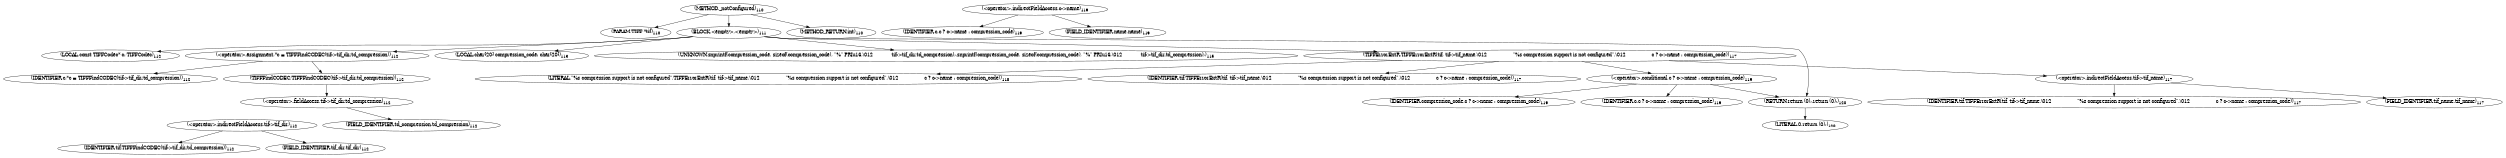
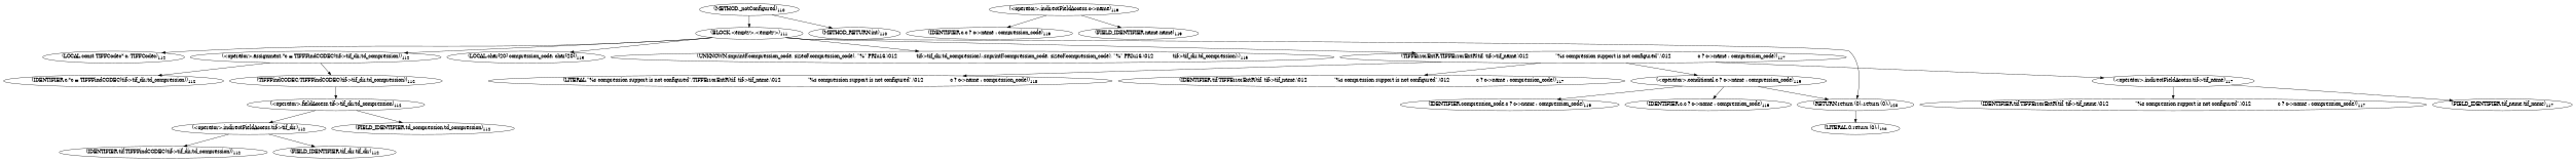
  digraph {
    n1 [label=<(METHOD,_notConfigured)<SUB>110</SUB>>]
-   n2 [label=<(PARAM,TIFF *tif)<SUB>110</SUB>>]
    n3 [label=<(BLOCK,&lt;empty&gt;,&lt;empty&gt;)<SUB>111</SUB>>]
    n4 [label=<(METHOD_RETURN,int)<SUB>110</SUB>>]
    n5 [label=<(LOCAL,const TIFFCodec* c: TIFFCodec)<SUB>112</SUB>>]
    n6 [label=<(&lt;operator&gt;.assignment,*c = TIFFFindCODEC(tif-&gt;tif_dir.td_compression))<SUB>112</SUB>>]
    n7 [label=<(LOCAL,char[20] compression_code: char[20])<SUB>113</SUB>>]
    n8 [label=<(UNKNOWN,snprintf(compression_code, sizeof(compression_code), &quot;%&quot; PRIu16,\012             tif-&gt;tif_dir.td_compression);,snprintf(compression_code, sizeof(compression_code), &quot;%&quot; PRIu16,\012             tif-&gt;tif_dir.td_compression);)<SUB>115</SUB>>]
    n9 [label=<(TIFFErrorExtR,TIFFErrorExtR(tif, tif-&gt;tif_name,\012                  &quot;%s compression support is not configured&quot;,\012                  c ? c-&gt;name : compression_code))<SUB>117</SUB>>]
    n10 [label=<(RETURN,return (0);,return (0);)<SUB>120</SUB>>]
    n11 [label=<(IDENTIFIER,c,*c = TIFFFindCODEC(tif-&gt;tif_dir.td_compression))<SUB>112</SUB>>]
    n12 [label=<(TIFFFindCODEC,TIFFFindCODEC(tif-&gt;tif_dir.td_compression))<SUB>112</SUB>>]
    n13 [label=<(IDENTIFIER,tif,TIFFErrorExtR(tif, tif-&gt;tif_name,\012                  &quot;%s compression support is not configured&quot;,\012                  c ? c-&gt;name : compression_code))<SUB>117</SUB>>]
    n14 [label=<(&lt;operator&gt;.indirectFieldAccess,tif-&gt;tif_name)<SUB>117</SUB>>]
    n15 [label=<(LITERAL,&quot;%s compression support is not configured&quot;,TIFFErrorExtR(tif, tif-&gt;tif_name,\012                  &quot;%s compression support is not configured&quot;,\012                  c ? c-&gt;name : compression_code))<SUB>118</SUB>>]
    n16 [label=<(&lt;operator&gt;.conditional,c ? c-&gt;name : compression_code)<SUB>119</SUB>>]
    n17 [label=<(LITERAL,0,return (0);)<SUB>120</SUB>>]
    n18 [label=<(&lt;operator&gt;.fieldAccess,tif-&gt;tif_dir.td_compression)<SUB>112</SUB>>]
    n19 [label=<(&lt;operator&gt;.indirectFieldAccess,tif-&gt;tif_dir)<SUB>112</SUB>>]
    n20 [label=<(FIELD_IDENTIFIER,td_compression,td_compression)<SUB>112</SUB>>]
    n21 [label=<(IDENTIFIER,tif,TIFFFindCODEC(tif-&gt;tif_dir.td_compression))<SUB>112</SUB>>]
    n22 [label=<(FIELD_IDENTIFIER,tif_dir,tif_dir)<SUB>112</SUB>>]
    n23 [label=<(IDENTIFIER,tif,TIFFErrorExtR(tif, tif-&gt;tif_name,\012                  &quot;%s compression support is not configured&quot;,\012                  c ? c-&gt;name : compression_code))<SUB>117</SUB>>]
    n24 [label=<(FIELD_IDENTIFIER,tif_name,tif_name)<SUB>117</SUB>>]
    n25 [label=<(IDENTIFIER,c,c ? c-&gt;name : compression_code)<SUB>119</SUB>>]
    n26 [label=<(IDENTIFIER,compression_code,c ? c-&gt;name : compression_code)<SUB>119</SUB>>]
    n27 [label=<(&lt;operator&gt;.indirectFieldAccess,c-&gt;name)<SUB>119</SUB>>]
    n28 [label=<(IDENTIFIER,c,c ? c-&gt;name : compression_code)<SUB>119</SUB>>]
    n29 [label=<(FIELD_IDENTIFIER,name,name)<SUB>119</SUB>>]
-   n1 -> n2
    n1 -> n3
    n1 -> n4
    n3 -> n5
    n3 -> n6
    n3 -> n7
    n3 -> n8
    n3 -> n9
    n3 -> n10
    n6 -> n11
    n6 -> n12
    n9 -> n13
    n9 -> n14
    n9 -> n15
    n9 -> n16
    n10 -> n17
    n12 -> n18
    n14 -> n23
    n14 -> n24
    n16 -> n10
    n16 -> n25
    n16 -> n26
+   n18 -> n19
    n18 -> n20
    n19 -> n21
    n19 -> n22
    n27 -> n28
    n27 -> n29
  }
